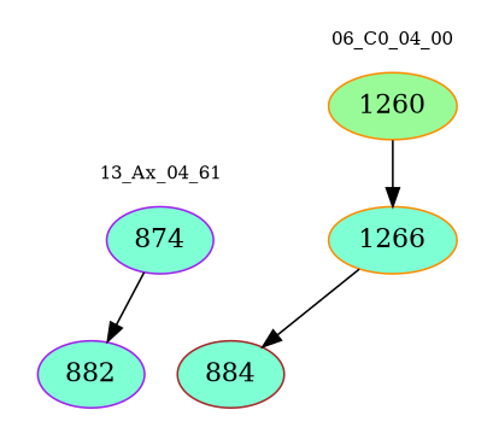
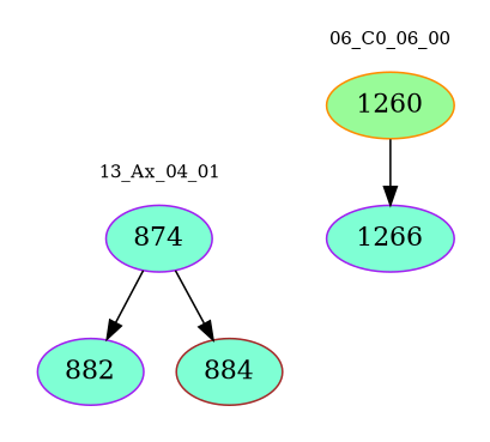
  digraph {
    node [color=purple fillcolor=aquamarine style=filled]
    edge [color=black]
    n1 [label=874]
    n2 [color=brown label=884]
    n3 [label=882]
    n4 [color=darkorange fillcolor=palegreen label=1260]
-   n5 [color=darkorange label=1266]
+   n5 [label=1266]
    subgraph cluster_1 {
      color=white
      fontsize=10
-     label="13_Ax_04_61"
+     label="13_Ax_04_01"
      n1
      n2
      n3
    }
    subgraph cluster_2 {
      color=white
      fontsize=10
-     label="06_C0_04_00"
+     label="06_C0_06_00"
      n4
      n5
    }
-   n5 -> n2
+   n1 -> n2
    n1 -> n3
    n4 -> n5
  }
